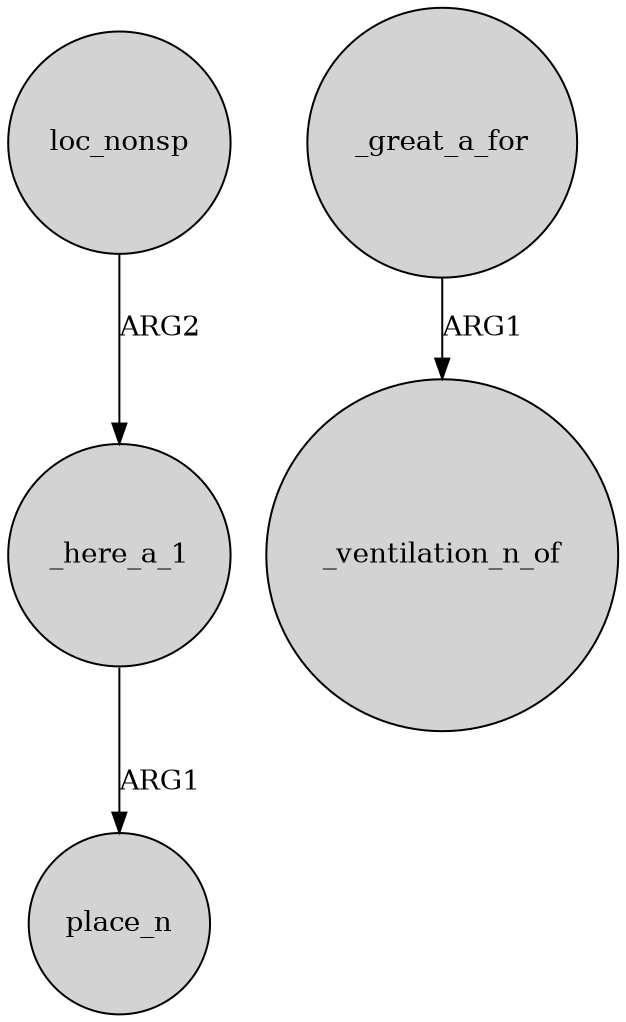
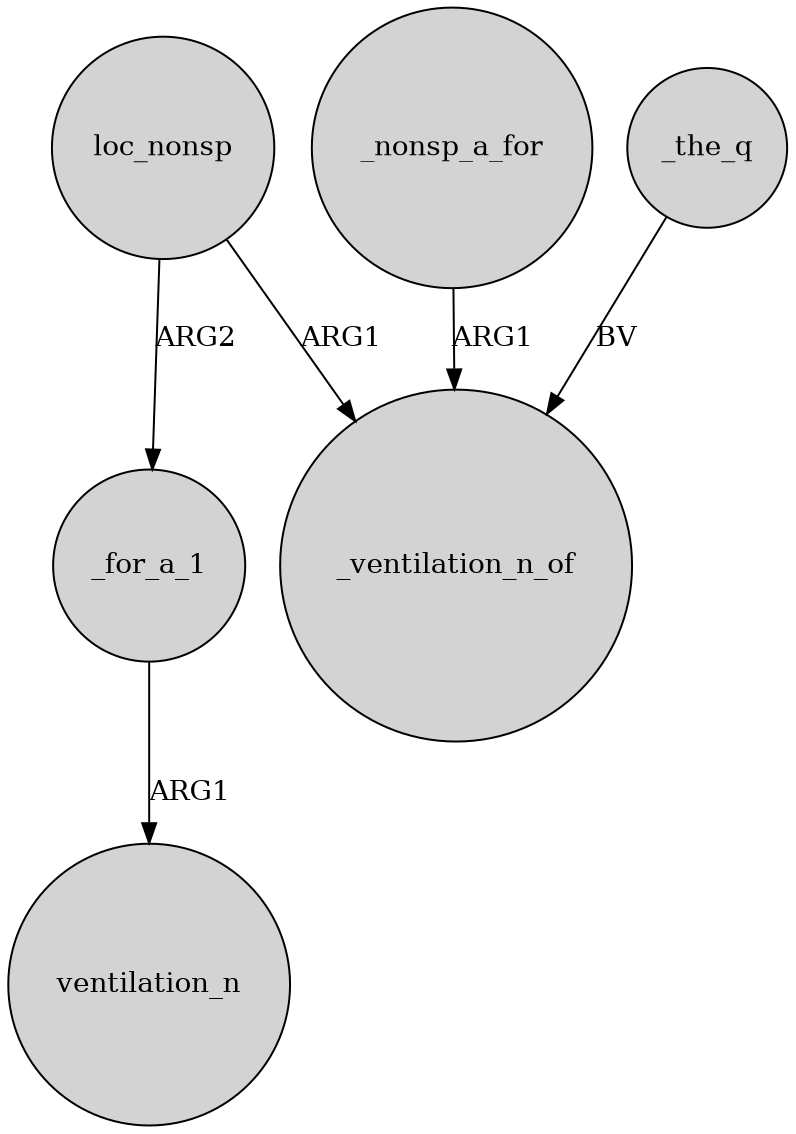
  digraph {
    node [shape=circle style=filled]
    loc_nonsp
    _ventilation_n_of
-   _here_a_1
-   place_n
-   _great_a_for
+   _here_a_1 [label=_for_a_1]
+   place_n [label=ventilation_n]
+   _great_a_for [label=_nonsp_a_for]
+   _the_q
+   loc_nonsp -> _ventilation_n_of [label=ARG1]
    loc_nonsp -> _here_a_1 [label=ARG2]
    _here_a_1 -> place_n [label=ARG1]
    _great_a_for -> _ventilation_n_of [label=ARG1]
+   _the_q -> _ventilation_n_of [label=BV]
  }
